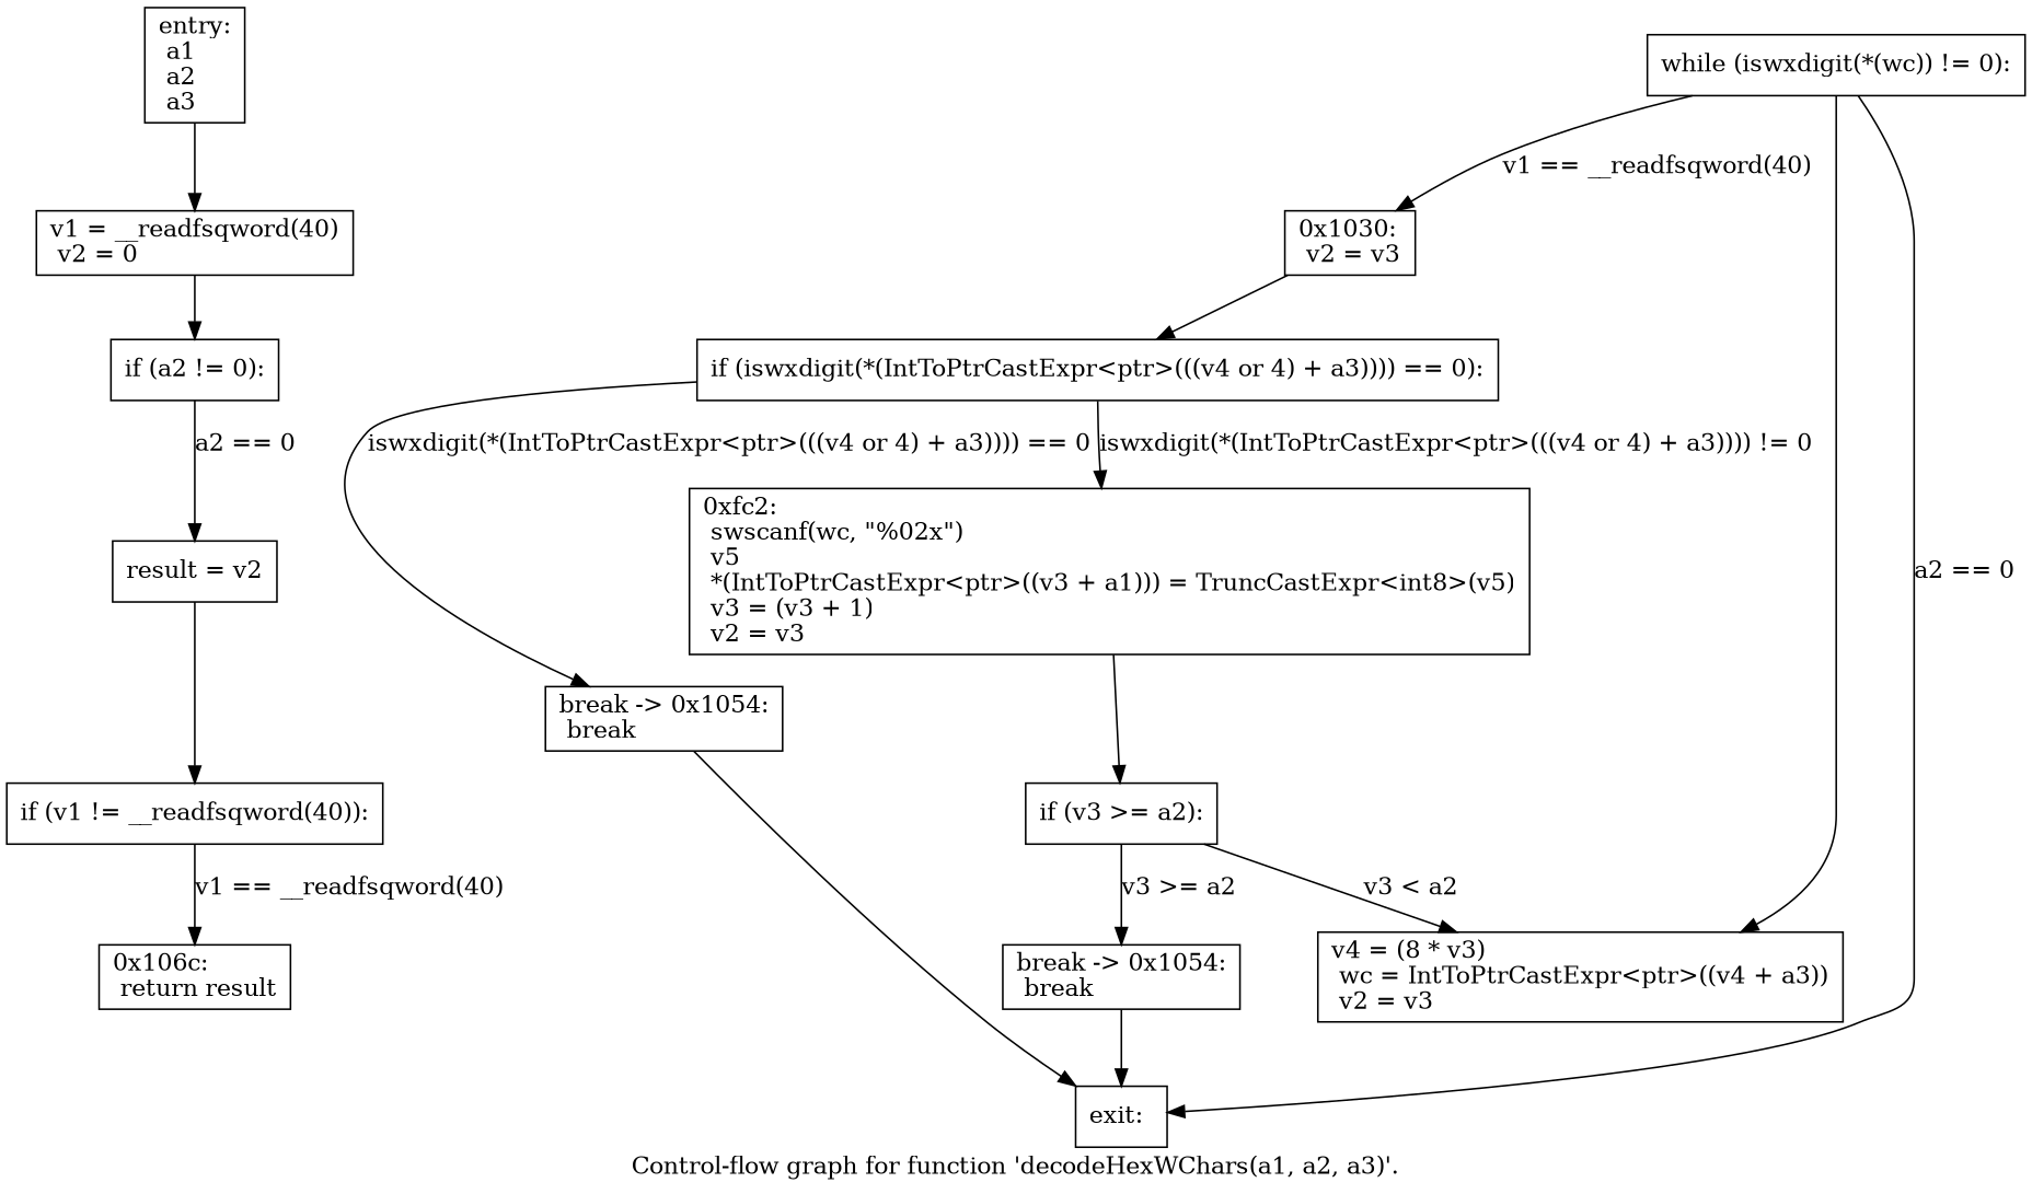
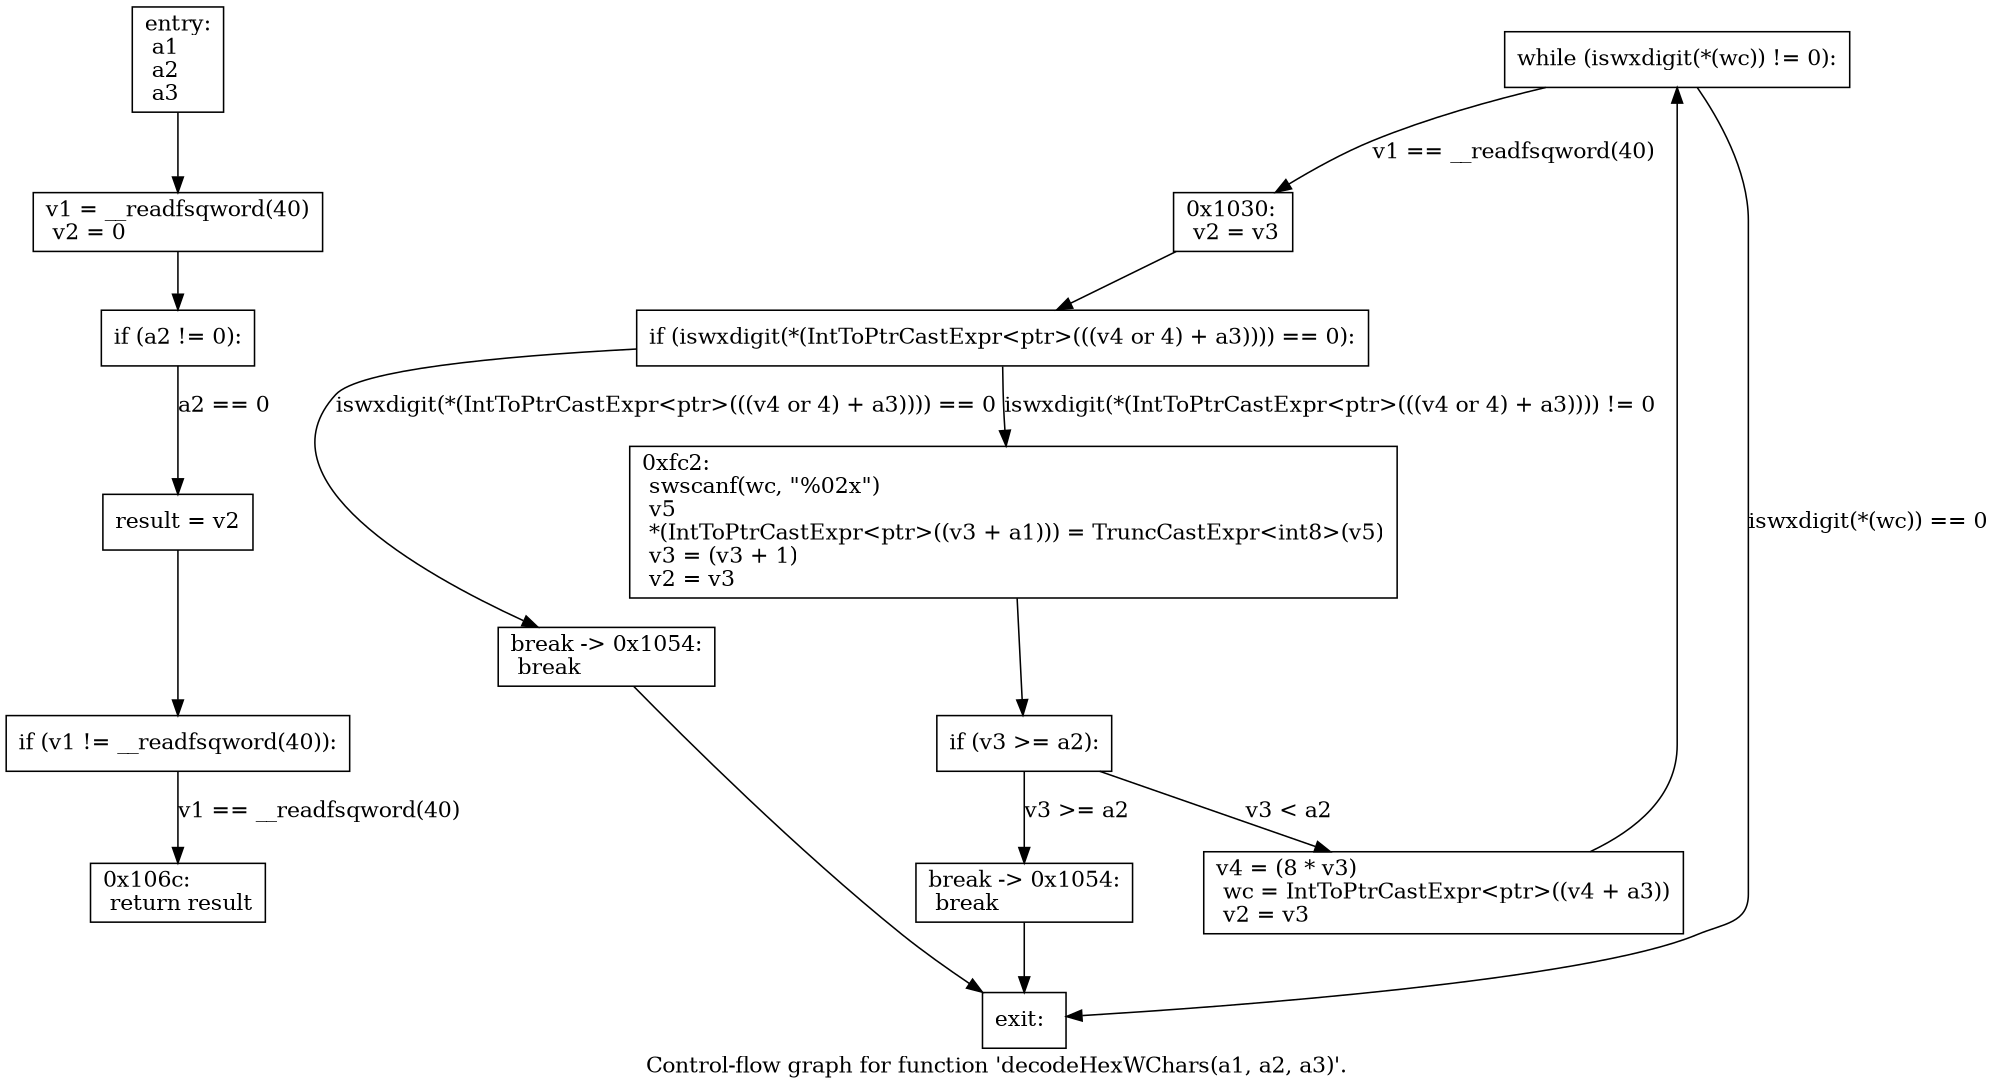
  digraph {
    label="Control-flow graph for function 'decodeHexWChars(a1, a2, a3)'."
    node [shape=record]
    n1 [label="{entry:\l  a1\l  a2\l  a3\l}"]
    n2 [label="{  v1 = __readfsqword(40)\l  v2 = 0\l}"]
    n3 [label="{  if (a2 != 0):\l}"]
    n4 [label="{  result = v2\l}"]
    n5 [label="{  if (v1 != __readfsqword(40)):\l}"]
    n6 [label="{  while (iswxdigit(*(wc)) != 0):\l}"]
    n7 [label="{0x1030:\l  v2 = v3\l}"]
    n8 [label="{exit:\l}"]
    n9 [label="{0x106c:\l  return result\l}"]
    n10 [label="{  if (iswxdigit(*(IntToPtrCastExpr\<ptr\>(((v4 or 4) + a3)))) == 0):\l}"]
    n11 [label="{break -\> 0x1054:\l  break\l}"]
    n12 [label="{0xfc2:\l  swscanf(wc, \"%02x\")\l  v5\l  *(IntToPtrCastExpr\<ptr\>((v3 + a1))) = TruncCastExpr\<int8\>(v5)\l  v3 = (v3 + 1)\l  v2 = v3\l}"]
    n13 [label="{  if (v3 \>= a2):\l}"]
    n14 [label="{break -\> 0x1054:\l  break\l}"]
    n15 [label="{  v4 = (8 * v3)\l  wc = IntToPtrCastExpr\<ptr\>((v4 + a3))\l  v2 = v3\l}"]
    n1 -> n2
    n2 -> n3
    n3 -> n4 [label="a2 == 0"]
    n4 -> n5
    n5 -> n9 [label="v1 == __readfsqword(40)"]
    n6 -> n7 [label="v1 == __readfsqword(40)"]
-   n6 -> n8 [label="a2 == 0"]
+   n6 -> n8 [label="iswxdigit(*(wc)) == 0"]
    n7 -> n10
    n10 -> n11 [label="iswxdigit(*(IntToPtrCastExpr\<ptr\>(((v4 or 4) + a3)))) == 0"]
    n10 -> n12 [label="iswxdigit(*(IntToPtrCastExpr\<ptr\>(((v4 or 4) + a3)))) != 0"]
    n11 -> n8
    n12 -> n13
    n13 -> n14 [label="v3 \>= a2"]
    n13 -> n15 [label="v3 \< a2"]
    n14 -> n8
-   n6 -> n15
+   n15 -> n6
  }
